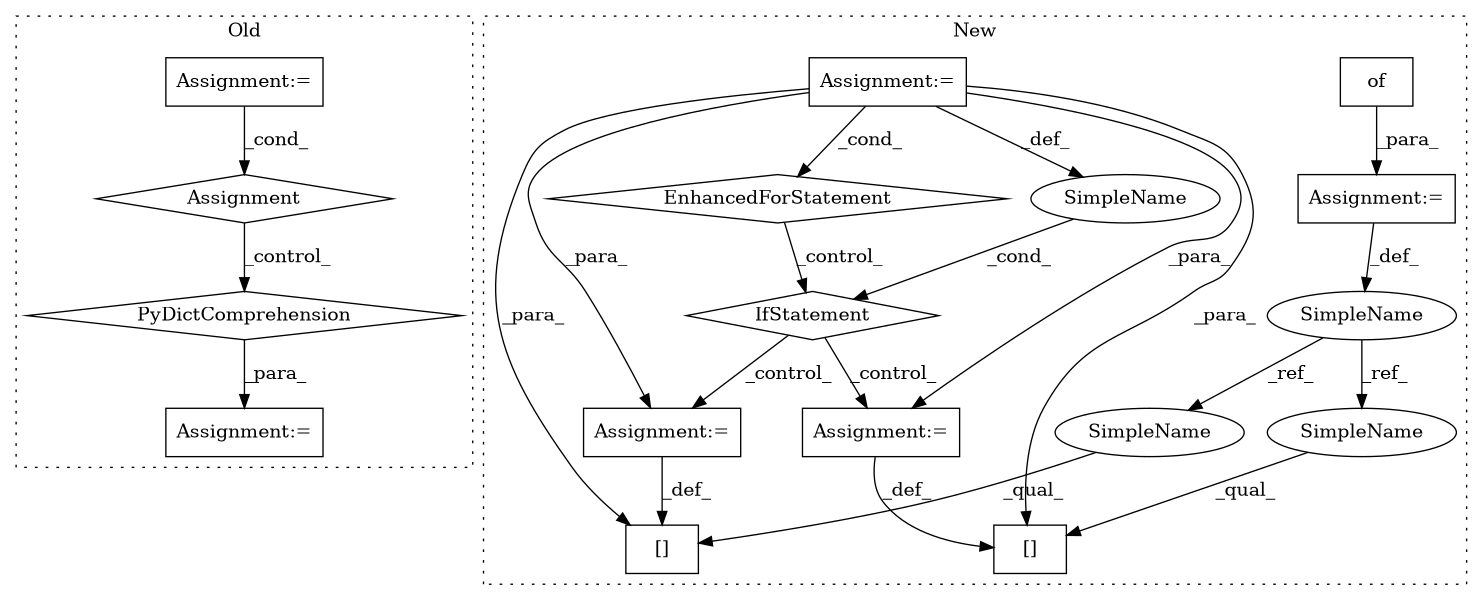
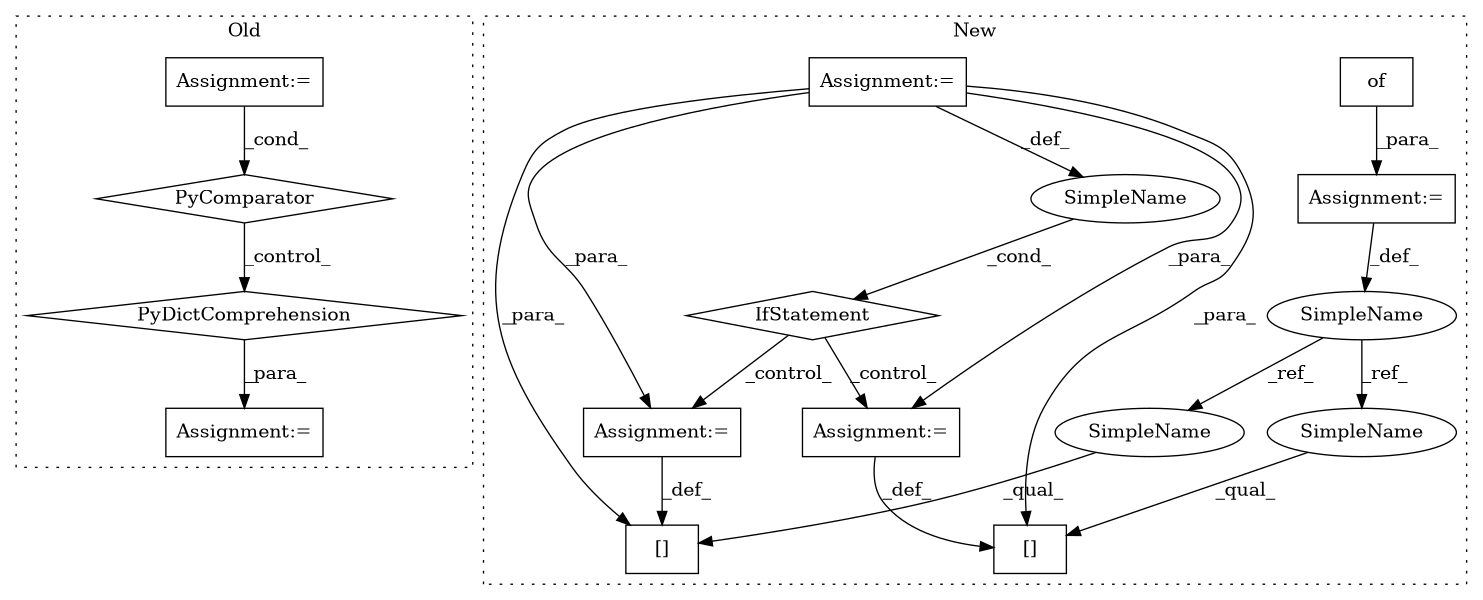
  digraph {
    node [a=7 l=1 s=1764 shape=box]
    n1 [a=110 l=152 label=PyDictComprehension s=1649 shape=diamond]
-   n2 [a=113 l=29 label=Assignment shape=diamond]
+   n2 [a=113 l=29 label=PyComparator shape=diamond]
    n3 [l=29 label="Assignment:="]
    n4 [label="Assignment:=" s=1623]
    n5 [a=25 l="4,2" label=IfStatement s="3744,3770" shape=diamond]
    n6 [label="Assignment:=" s=3926]
    n7 [a=42 label=SimpleName shape=ellipse l="" s=""]
    n8 [a=2 l="7,1" label="[]" s="3914,3925"]
    n9 [label="Assignment:=" s=3631]
    n10 [a=32 l=4 label=of s=3636]
-   n11 [a=70 l="53,2" label=EnhancedForStatement s="3646,3734" shape=diamond]
    n12 [l=6 label="Assignment:=" s=3384]
    n13 [label="Assignment:=" s=3793]
    n14 [a=2 l="7,1" label="[]" s="3782,3792"]
    n15 [a=42 l=6 label=SimpleName s=3625 shape=ellipse]
    n16 [a=42 l=6 label=SimpleName s=3914 shape=ellipse]
    n17 [a=42 l=6 label=SimpleName s=3782 shape=ellipse]
    subgraph cluster_1 {
      label=Old
      style=dotted
      n1
      n2
      n3
      n4
    }
    subgraph cluster_2 {
      label=New
      style=dotted
      n5
      n6
      n7
      n8
      n9
      n10
-     n11
      n12
      n13
      n14
      n15
      n16
      n17
    }
    n1 -> n4 [label=_para_]
    n2 -> n1 [label=_control_]
    n3 -> n2 [label=_cond_]
    n5 -> n6 [label=_control_]
    n5 -> n13 [label=_control_]
    n6 -> n8 [label=_def_]
    n7 -> n5 [label=_cond_]
    n9 -> n15 [label=_def_]
    n10 -> n9 [label=_para_]
-   n11 -> n5 [label=_control_]
    n12 -> n6 [label=_para_]
    n12 -> n7 [label=_def_]
    n12 -> n8 [label=_para_]
-   n12 -> n11 [label=_cond_]
    n12 -> n13 [label=_para_]
    n12 -> n14 [label=_para_]
    n13 -> n14 [label=_def_]
    n15 -> n16 [label=_ref_]
    n15 -> n17 [label=_ref_]
    n16 -> n8 [label=_qual_]
    n17 -> n14 [label=_qual_]
  }
